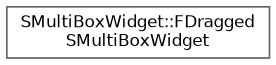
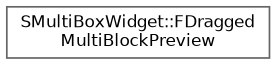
  digraph {
    rankdir=TB
-   n1 [color=grey40 fillcolor=white fontname=Helvetica fontsize=10 height=0.2 label="SMultiBoxWidget::FDragged\lSMultiBoxWidget" shape=box style=filled width=0.4]
+   n1 [color=grey40 fillcolor=white fontname=Helvetica fontsize=10 height=0.2 label="SMultiBoxWidget::FDragged\lMultiBlockPreview" shape=box style=filled width=0.4]
  }
